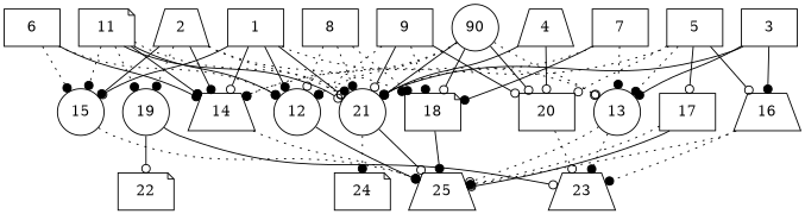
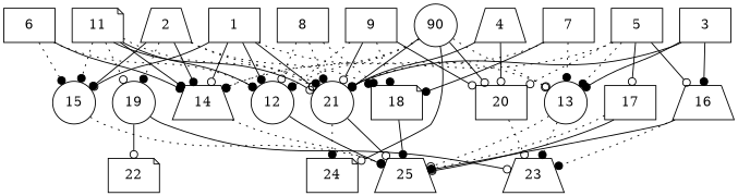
  digraph {
    node [alpha=0.18 shape=box]
    edge [arrowhead=dot style=solid]
    1 [alpha=0.02 expect_size=15860736]
    12 [alpha=0.05 expect_size=17256448 shape=circle]
    13 [expect_size=30003200 shape=circle]
    14 [alpha=0.03 expect_size=40225792 shape=trapezium]
    15 [expect_size=8635392 shape=circle]
    21 [alpha=0.12 expect_size=51294208 shape=circle]
    25 [alpha=0.17 expect_size=41742336 shape=trapezium]
    23 [alpha=0.03 expect_size=38353920 shape=trapezium]
    24 [alpha=0.11 expect_size=33773568 shape=note]
    2 [alpha=0.05 expect_size=32417792 shape=trapezium]
    18 [alpha=0.01 expect_size=8599552 shape=note]
    19 [alpha=0.12 expect_size=34382848 shape=circle]
    17 [alpha=0.07 expect_size=13080576]
    22 [alpha=0.15 expect_size=27294720 shape=note]
    3 [alpha=0.04 expect_size=14973952]
    16 [expect_size=18595840 shape=trapezium]
    4 [alpha=0.07 expect_size=52318208 shape=trapezium]
    20 [alpha=0.19 expect_size=25114624]
    5 [alpha=0.04 expect_size=47993856]
    6 [expect_size=47387648]
    7 [expect_size=25167872]
    8 [alpha=0.11 expect_size=27415552]
    9 [alpha=0.16 expect_size=5480448]
    n24 [alpha=0.11 expect_size=24889344 label=90 shape=circle]
    11 [alpha=0.10 expect_size=13287424 shape=note]
    1 -> 12
    1 -> 13 [arrowhead=odot style=dotted]
    1 -> 14 [arrowhead=odot]
    1 -> 15 [arrowhead=odot]
    1 -> 21 [arrowhead=odot]
    12 -> 25
    13 -> 25 [arrowhead=odot style=dotted]
    13 -> 23 [style=dotted]
    14 -> 25 [style=dotted]
    15 -> 25 [style=dotted]
    21 -> 25 [arrowhead=odot]
    21 -> 24 [style=dotted]
    2 -> 14
    2 -> 15
    2 -> 21 [arrowhead=odot style=dotted]
    2 -> 18 [style=dotted]
    2 -> 19 [style=dotted]
    18 -> 25
    19 -> 23 [arrowhead=odot]
    19 -> 22 [arrowhead=odot]
    17 -> 25 [style=dotted]
    17 -> 25 [arrowhead=odot]
    3 -> 13
    3 -> 21 [arrowhead=odot]
    3 -> 16
-   16 -> 25 [arrowhead=odot style=dotted]
+   16 -> 25 [arrowhead=odot]
    16 -> 23 [style=dotted]
    4 -> 21 [arrowhead=odot]
    4 -> 20 [arrowhead=odot]
    20 -> 23 [arrowhead=odot style=dotted]
    5 -> 13 [style=dotted]
    5 -> 14 [arrowhead=odot style=dotted]
    5 -> 17 [arrowhead=odot]
    5 -> 16 [arrowhead=odot]
    5 -> 20 [arrowhead=odot style=dotted]
    6 -> 12 [style=dotted]
    6 -> 14
    6 -> 15 [style=dotted]
    7 -> 13 [style=dotted]
    7 -> 21 [style=dotted]
    7 -> 18
    8 -> 12 [arrowhead=odot style=dotted]
    8 -> 21 [style=dotted]
    8 -> 18 [style=dotted]
    9 -> 12 [style=dotted]
    9 -> 21 [arrowhead=odot]
    9 -> 18 [style=dotted]
    9 -> 20 [arrowhead=odot]
    n24 -> 12 [arrowhead=odot style=dotted]
    n24 -> 13 [arrowhead=odot style=dotted]
    n24 -> 14 [style=dotted]
    n24 -> 21 [arrowhead=odot]
-   n24 -> 18 [arrowhead=odot]
+   n24 -> 24 [arrowhead=odot]
    n24 -> 20 [arrowhead=odot]
    11 -> 12
    11 -> 14
    11 -> 15 [style=dotted]
    11 -> 21 [arrowhead=odot]
    11 -> 21 [style=dotted]
-   11 -> 19 [style=dotted]
+   11 -> 19 [arrowhead=odot style=dotted]
  }
